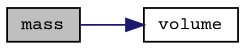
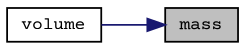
  digraph {
    rankdir=LR
    fontname="Courier Prime"
    node [color=black fontname="Courier Prime" fontsize=10 shape=record]
    n1 [fillcolor=grey75 fontcolor=black height=0.2 label=mass style=filled width=0.4]
    n2 [height=0.2 label=volume width=0.4]
-   n1 -> n2 [color=midnightblue fontname="Courier Prime" fontsize=10 labelfontname=FreeSans labelfontsize=10 style=solid]
+   n2 -> n1 [color=midnightblue fontname="Courier Prime" fontsize=10 labelfontname=FreeSans labelfontsize=10 style=solid]
  }
